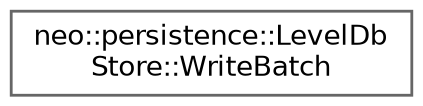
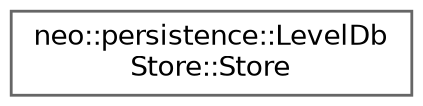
  digraph {
    rankdir=LR
-   n1 [color=grey40 fillcolor=white fontname=Helvetica fontsize=10 height=0.2 label="neo::persistence::LevelDb\lStore::WriteBatch" shape=box style=filled width=0.4]
+   n1 [color=grey40 fillcolor=white fontname=Helvetica fontsize=10 height=0.2 label="neo::persistence::LevelDb\lStore::Store" shape=box style=filled width=0.4]
  }
